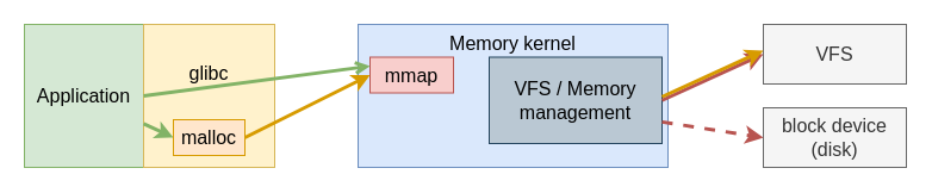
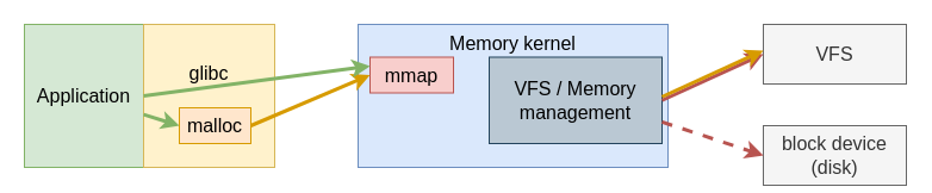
  <mxCell id="0" />
  <mxCell id="1" parent="0" />
  <mxCell id="2" value="Application" style="rounded=0;whiteSpace=wrap;html=1;fontSize=16;fillColor=#d5e8d4;strokeColor=#82b366;" vertex="1" parent="1"><mxGeometry x="20" y="20" width="100" height="120" as="geometry" /></mxCell>
  <mxCell id="3" value="&lt;div&gt;glibc&lt;/div&gt;&lt;div&gt;&lt;br&gt;&lt;/div&gt;&lt;div&gt;&lt;br&gt;&lt;/div&gt;" style="rounded=0;whiteSpace=wrap;html=1;fontSize=16;fillColor=#fff2cc;strokeColor=#d6b656;" vertex="1" parent="1"><mxGeometry x="120" y="20" width="110" height="120" as="geometry" /></mxCell>
  <mxCell id="4" value="&lt;div&gt;Memory kernel&lt;/div&gt;" style="rounded=0;whiteSpace=wrap;html=1;fontSize=16;verticalAlign=top;fillColor=#dae8fc;strokeColor=#6c8ebf;" vertex="1" parent="1"><mxGeometry x="300" y="20" width="260" height="120" as="geometry" /></mxCell>
  <mxCell id="5" value="VFS / Memory management" style="rounded=0;whiteSpace=wrap;html=1;fontSize=16;fillColor=#bac8d3;strokeColor=#23445d;" vertex="1" parent="1"><mxGeometry x="410" y="47.5" width="145" height="72.5" as="geometry" /></mxCell>
  <mxCell id="6" value="VFS" style="rounded=0;whiteSpace=wrap;html=1;fontSize=16;fillColor=#f5f5f5;strokeColor=#666666;fontColor=#333333;" vertex="1" parent="1"><mxGeometry x="640" y="20" width="120" height="50" as="geometry" /></mxCell>
- <mxCell id="7" value="block device (disk)" style="rounded=0;whiteSpace=wrap;html=1;fontSize=16;fillColor=#f5f5f5;strokeColor=#666666;fontColor=#333333;" vertex="1" parent="1"><mxGeometry x="640" y="90" width="120" height="50" as="geometry" /></mxCell>
+ <mxCell id="7" value="block device (disk)" style="rounded=0;whiteSpace=wrap;html=1;fontSize=16;fillColor=#f5f5f5;strokeColor=#666666;fontColor=#333333;" vertex="1" parent="1"><mxGeometry x="640" y="105" width="120" height="50" as="geometry" /></mxCell>
  <mxCell id="8" value="mmap" style="rounded=0;whiteSpace=wrap;html=1;fontSize=16;fillColor=#f8cecc;strokeColor=#b85450;" vertex="1" parent="1"><mxGeometry x="310" y="47.5" width="70" height="30" as="geometry" /></mxCell>
  <mxCell id="9" value="" style="endArrow=classic;html=1;fontSize=16;entryX=0;entryY=0.5;entryDx=0;entryDy=0;exitX=1;exitY=0.5;exitDx=0;exitDy=0;strokeWidth=3;fillColor=#ffe6cc;strokeColor=#d79b00;" edge="1" parent="1" source="11" target="8"><mxGeometry width="50" height="50" relative="1" as="geometry"><mxPoint x="210" y="100" as="sourcePoint" /><mxPoint x="430" y="320" as="targetPoint" /></mxGeometry></mxCell>
  <mxCell id="10" value="" style="endArrow=classic;html=1;fontSize=16;entryX=0;entryY=0.5;entryDx=0;entryDy=0;strokeWidth=3;fillColor=#d5e8d4;strokeColor=#82b366;" edge="1" parent="1" source="2" target="11"><mxGeometry width="50" height="50" relative="1" as="geometry"><mxPoint x="380" y="370" as="sourcePoint" /><mxPoint x="430" y="320" as="targetPoint" /></mxGeometry></mxCell>
- <mxCell id="11" value="malloc" style="rounded=0;whiteSpace=wrap;html=1;fontSize=16;fillColor=#ffe6cc;strokeColor=#d79b00;" vertex="1" parent="1"><mxGeometry x="145" y="100" width="60" height="30" as="geometry" /></mxCell>
+ <mxCell id="11" value="malloc" style="rounded=0;whiteSpace=wrap;html=1;fontSize=16;fillColor=#ffe6cc;strokeColor=#d79b00;" vertex="1" parent="1"><mxGeometry x="150" y="90" width="60" height="30" as="geometry" /></mxCell>
  <mxCell id="12" value="" style="endArrow=classic;html=1;strokeWidth=3;fontSize=16;entryX=0;entryY=0.5;entryDx=0;entryDy=0;exitX=1;exitY=0.75;exitDx=0;exitDy=0;fillColor=#f8cecc;strokeColor=#b85450;dashed=1;" edge="1" parent="1" source="5" target="7"><mxGeometry width="50" height="50" relative="1" as="geometry"><mxPoint x="555" y="84" as="sourcePoint" /><mxPoint x="430" y="320" as="targetPoint" /></mxGeometry></mxCell>
  <mxCell id="13" value="" style="endArrow=classic;html=1;strokeWidth=3;fontSize=16;exitX=1;exitY=0.5;exitDx=0;exitDy=0;entryX=0;entryY=0.5;entryDx=0;entryDy=0;fillColor=#f8cecc;strokeColor=#b85450;" edge="1" parent="1" source="5" target="6"><mxGeometry width="50" height="50" relative="1" as="geometry"><mxPoint x="380" y="370" as="sourcePoint" /><mxPoint x="430" y="320" as="targetPoint" /></mxGeometry></mxCell>
  <mxCell id="14" value="" style="endArrow=classic;html=1;strokeWidth=3;fontSize=16;fillColor=#ffe6cc;strokeColor=#d79b00;exitX=1;exitY=0.5;exitDx=0;exitDy=0;entryX=0;entryY=0.5;entryDx=0;entryDy=0;" edge="1" parent="1"><mxGeometry width="50" height="50" relative="1" as="geometry"><mxPoint x="555" y="80.75" as="sourcePoint" /><mxPoint x="640" y="42" as="targetPoint" /></mxGeometry></mxCell>
- <mxCell id="15" value="" style="endArrow=open;html=1;strokeWidth=3;fontSize=16;exitX=1;exitY=0.5;exitDx=0;exitDy=0;entryX=0;entryY=0.25;entryDx=0;entryDy=0;fillColor=#d5e8d4;strokeColor=#82b366;" edge="1" parent="1" source="2" target="8"><mxGeometry width="50" height="50" relative="1" as="geometry"><mxPoint x="380" y="370" as="sourcePoint" /><mxPoint x="430" y="320" as="targetPoint" /></mxGeometry></mxCell>
+ <mxCell id="15" value="" style="endArrow=classic;html=1;strokeWidth=3;fontSize=16;exitX=1;exitY=0.5;exitDx=0;exitDy=0;entryX=0;entryY=0.25;entryDx=0;entryDy=0;fillColor=#d5e8d4;strokeColor=#82b366;" edge="1" parent="1" source="2" target="8"><mxGeometry width="50" height="50" relative="1" as="geometry"><mxPoint x="380" y="370" as="sourcePoint" /><mxPoint x="430" y="320" as="targetPoint" /></mxGeometry></mxCell>
